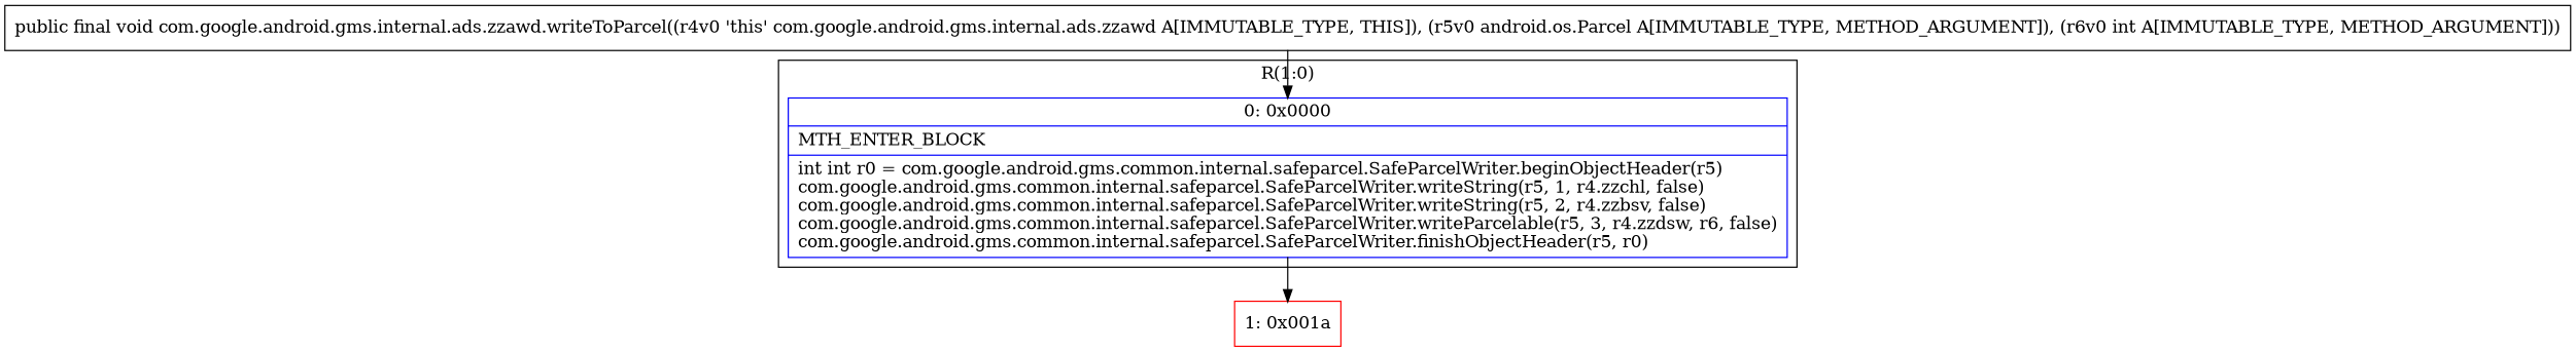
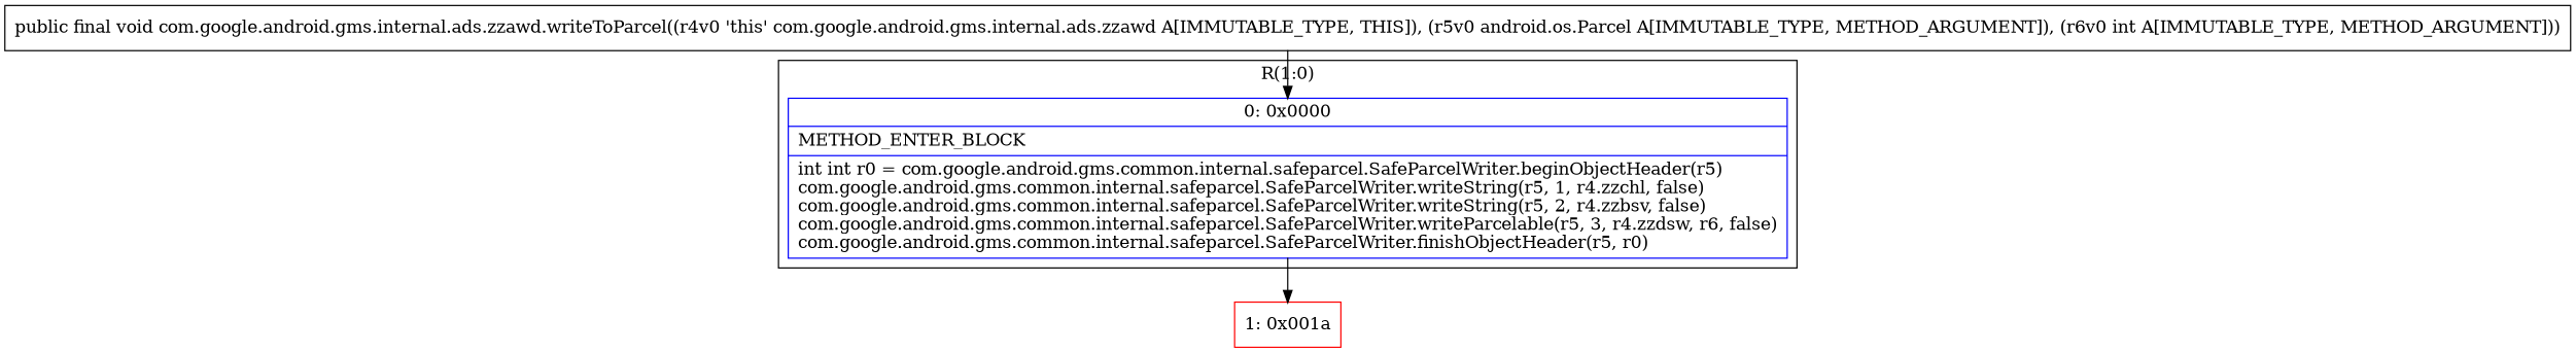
  digraph {
    node [shape=record]
-   n1 [color=blue label="{0\:\ 0x0000|MTH_ENTER_BLOCK\l|int int r0 = com.google.android.gms.common.internal.safeparcel.SafeParcelWriter.beginObjectHeader(r5)\lcom.google.android.gms.common.internal.safeparcel.SafeParcelWriter.writeString(r5, 1, r4.zzchl, false)\lcom.google.android.gms.common.internal.safeparcel.SafeParcelWriter.writeString(r5, 2, r4.zzbsv, false)\lcom.google.android.gms.common.internal.safeparcel.SafeParcelWriter.writeParcelable(r5, 3, r4.zzdsw, r6, false)\lcom.google.android.gms.common.internal.safeparcel.SafeParcelWriter.finishObjectHeader(r5, r0)\l}"]
+   n1 [color=blue label="{0\:\ 0x0000|METHOD_ENTER_BLOCK\l|int int r0 = com.google.android.gms.common.internal.safeparcel.SafeParcelWriter.beginObjectHeader(r5)\lcom.google.android.gms.common.internal.safeparcel.SafeParcelWriter.writeString(r5, 1, r4.zzchl, false)\lcom.google.android.gms.common.internal.safeparcel.SafeParcelWriter.writeString(r5, 2, r4.zzbsv, false)\lcom.google.android.gms.common.internal.safeparcel.SafeParcelWriter.writeParcelable(r5, 3, r4.zzdsw, r6, false)\lcom.google.android.gms.common.internal.safeparcel.SafeParcelWriter.finishObjectHeader(r5, r0)\l}"]
    n2 [color=red label="{1\:\ 0x001a}"]
    n3 [label="{public final void com.google.android.gms.internal.ads.zzawd.writeToParcel((r4v0 'this' com.google.android.gms.internal.ads.zzawd A[IMMUTABLE_TYPE, THIS]), (r5v0 android.os.Parcel A[IMMUTABLE_TYPE, METHOD_ARGUMENT]), (r6v0 int A[IMMUTABLE_TYPE, METHOD_ARGUMENT])) }"]
    subgraph cluster_1 {
      label="R(1:0)"
      n1
    }
    n1 -> n2
    n3 -> n1
  }
